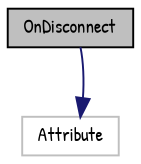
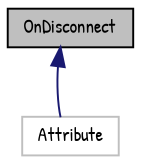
  digraph {
    fontname="Patrick Hand"
    node [fontname="Patrick Hand" fontsize=10 shape=record style=filled]
    n1 [color=black fillcolor=grey75 fontcolor=black height=0.2 label=OnDisconnect width=0.4]
    n2 [color=grey75 fillcolor=white height=0.2 label=Attribute width=0.4]
-   n2 -> n1 [color=midnightblue dir=back fontname="Patrick Hand" fontsize=10 labelfontname=Helvetica labelfontsize=10 style=solid]
+   n1 -> n2 [color=midnightblue dir=back fontname="Patrick Hand" fontsize=10 labelfontname=Helvetica labelfontsize=10 style=solid]
  }
